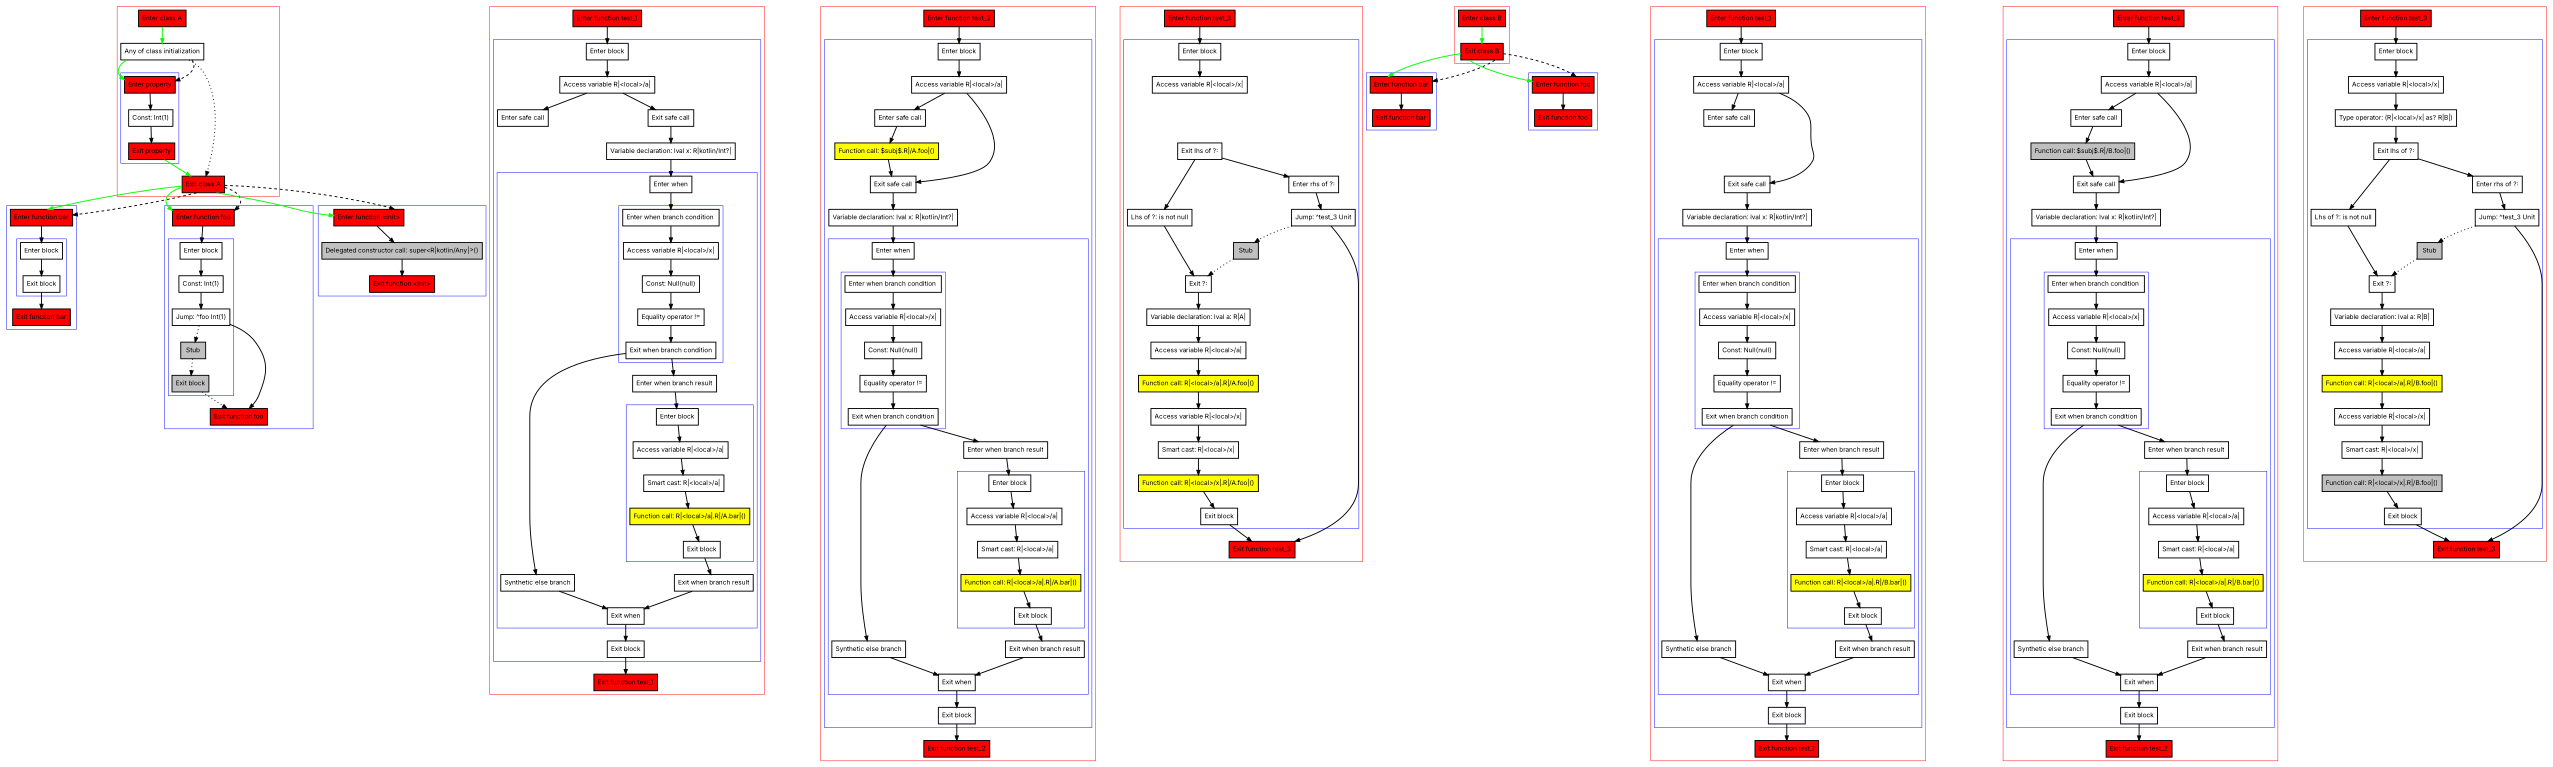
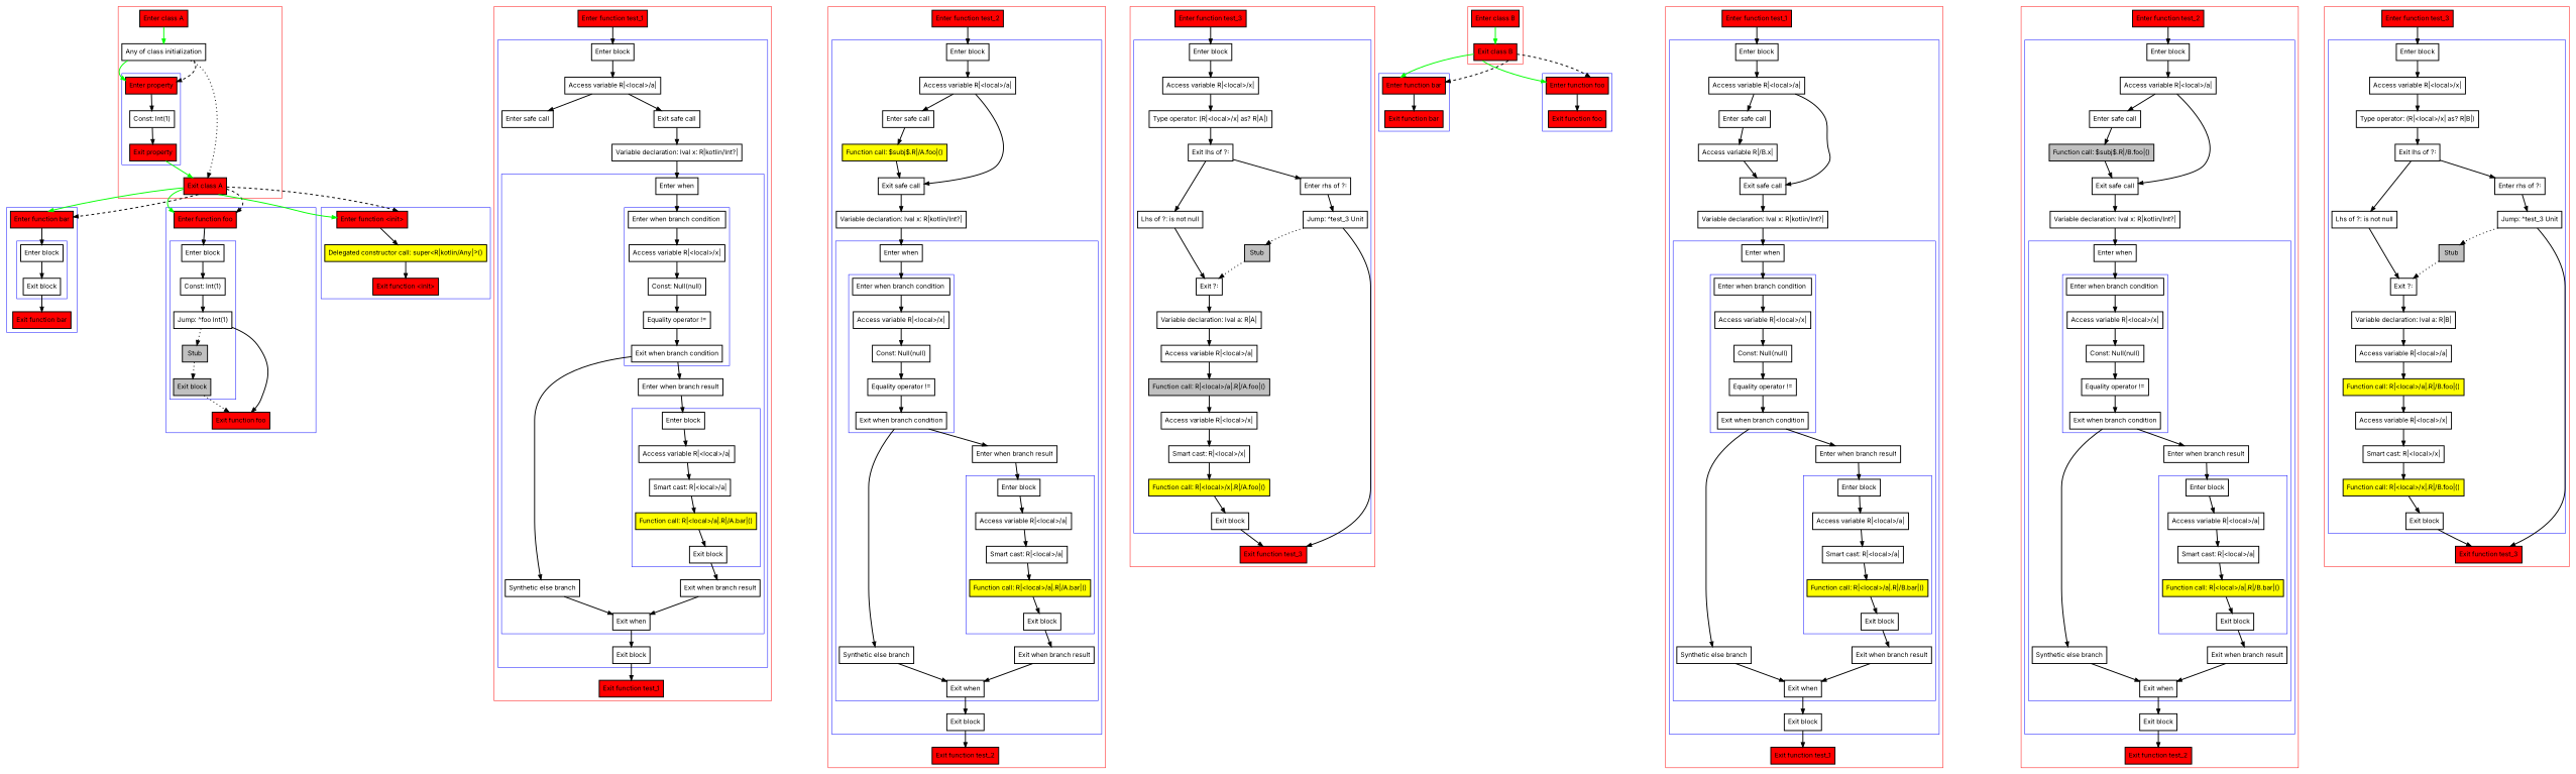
  digraph {
    fontname=Inter
    nodesep=3
    node [fontname=Inter penwidth=2 shape=box]
    edge [fontname=Inter penwidth=2]
    n1 [fillcolor=red label="Enter property" style=filled]
    n2 [label="Const: Int(1)"]
    n3 [fillcolor=red label="Exit property" style=filled]
    n4 [fillcolor=red label="Enter class A" style=filled]
    n5 [label="Any of class initialization"]
    n6 [fillcolor=red label="Exit class A" style=filled]
    n7 [label="Enter block"]
    n8 [label="Exit block"]
    n9 [fillcolor=red label="Enter function bar" style=filled]
    n10 [fillcolor=red label="Exit function bar" style=filled]
    n11 [label="Enter block"]
    n12 [label="Const: Int(1)"]
    n13 [label="Jump: ^foo Int(1)"]
    n14 [fillcolor=gray label=Stub style=filled]
    n15 [fillcolor=gray label="Exit block" style=filled]
    n16 [fillcolor=red label="Enter function foo" style=filled]
    n17 [fillcolor=red label="Exit function foo" style=filled]
    n18 [fillcolor=red label="Enter function <init>" style=filled]
-   n19 [fillcolor=gray label="Delegated constructor call: super<R|kotlin/Any|>()" style=filled]
+   n19 [fillcolor=yellow label="Delegated constructor call: super<R|kotlin/Any|>()" style=filled]
    n20 [fillcolor=red label="Exit function <init>" style=filled]
    n21 [label="Enter when branch condition "]
    n22 [label="Access variable R|<local>/x|"]
    n23 [label="Const: Null(null)"]
    n24 [label="Equality operator !="]
    n25 [label="Exit when branch condition"]
    n26 [label="Enter block"]
    n27 [label="Access variable R|<local>/a|"]
    n28 [label="Smart cast: R|<local>/a|"]
    n29 [fillcolor=yellow label="Function call: R|<local>/a|.R|/A.bar|()" style=filled]
    n30 [label="Exit block"]
    n31 [label="Enter when"]
    n32 [label="Synthetic else branch"]
    n33 [label="Enter when branch result"]
    n34 [label="Exit when branch result"]
    n35 [label="Exit when"]
    n36 [label="Enter block"]
    n37 [label="Access variable R|<local>/a|"]
    n38 [label="Enter safe call"]
    n39 [label="Exit safe call"]
    n40 [label="Variable declaration: lval x: R|kotlin/Int?|"]
    n41 [label="Exit block"]
    n42 [fillcolor=red label="Enter function test_1" style=filled]
    n43 [fillcolor=red label="Exit function test_1" style=filled]
    n44 [label="Enter when branch condition "]
    n45 [label="Access variable R|<local>/x|"]
    n46 [label="Const: Null(null)"]
    n47 [label="Equality operator !="]
    n48 [label="Exit when branch condition"]
    n49 [label="Enter block"]
    n50 [label="Access variable R|<local>/a|"]
    n51 [label="Smart cast: R|<local>/a|"]
    n52 [fillcolor=yellow label="Function call: R|<local>/a|.R|/A.bar|()" style=filled]
    n53 [label="Exit block"]
    n54 [label="Enter when"]
    n55 [label="Synthetic else branch"]
    n56 [label="Enter when branch result"]
    n57 [label="Exit when branch result"]
    n58 [label="Exit when"]
    n59 [label="Enter block"]
    n60 [label="Access variable R|<local>/a|"]
    n61 [label="Enter safe call"]
    n62 [fillcolor=yellow label="Function call: $subj$.R|/A.foo|()" style=filled]
    n63 [label="Exit safe call"]
    n64 [label="Variable declaration: lval x: R|kotlin/Int?|"]
    n65 [label="Exit block"]
    n66 [fillcolor=red label="Enter function test_2" style=filled]
    n67 [fillcolor=red label="Exit function test_2" style=filled]
    n68 [label="Enter block"]
    n69 [label="Access variable R|<local>/x|"]
+   n70 [label="Type operator: (R|<local>/x| as? R|A|)"]
    n71 [label="Exit lhs of ?:"]
    n72 [label="Enter rhs of ?:"]
    n73 [label="Jump: ^test_3 Unit"]
    n74 [fillcolor=gray label=Stub style=filled]
    n75 [label="Lhs of ?: is not null"]
    n76 [label="Exit ?:"]
    n77 [label="Variable declaration: lval a: R|A|"]
    n78 [label="Access variable R|<local>/a|"]
-   n79 [fillcolor=yellow label="Function call: R|<local>/a|.R|/A.foo|()" style=filled]
+   n79 [fillcolor=gray label="Function call: R|<local>/a|.R|/A.foo|()" style=filled]
    n80 [label="Access variable R|<local>/x|"]
    n81 [label="Smart cast: R|<local>/x|"]
    n82 [fillcolor=yellow label="Function call: R|<local>/x|.R|/A.foo|()" style=filled]
    n83 [label="Exit block"]
    n84 [fillcolor=red label="Enter function test_3" style=filled]
    n85 [fillcolor=red label="Exit function test_3" style=filled]
    n86 [fillcolor=red label="Enter class B" style=filled]
    n87 [fillcolor=red label="Exit class B" style=filled]
    n88 [fillcolor=red label="Enter function bar" style=filled]
    n89 [fillcolor=red label="Exit function bar" style=filled]
    n90 [fillcolor=red label="Enter function foo" style=filled]
    n91 [fillcolor=red label="Exit function foo" style=filled]
    n92 [label="Enter when branch condition "]
    n93 [label="Access variable R|<local>/x|"]
    n94 [label="Const: Null(null)"]
    n95 [label="Equality operator !="]
    n96 [label="Exit when branch condition"]
    n97 [label="Enter block"]
    n98 [label="Access variable R|<local>/a|"]
    n99 [label="Smart cast: R|<local>/a|"]
    n100 [fillcolor=yellow label="Function call: R|<local>/a|.R|/B.bar|()" style=filled]
    n101 [label="Exit block"]
    n102 [label="Enter when"]
    n103 [label="Synthetic else branch"]
    n104 [label="Enter when branch result"]
    n105 [label="Exit when branch result"]
    n106 [label="Exit when"]
    n107 [label="Enter block"]
    n108 [label="Access variable R|<local>/a|"]
    n109 [label="Enter safe call"]
+   n110 [label="Access variable R|/B.x|"]
    n111 [label="Exit safe call"]
    n112 [label="Variable declaration: lval x: R|kotlin/Int?|"]
    n113 [label="Exit block"]
    n114 [fillcolor=red label="Enter function test_1" style=filled]
    n115 [fillcolor=red label="Exit function test_1" style=filled]
    n116 [label="Enter when branch condition "]
    n117 [label="Access variable R|<local>/x|"]
    n118 [label="Const: Null(null)"]
    n119 [label="Equality operator !="]
    n120 [label="Exit when branch condition"]
    n121 [label="Enter block"]
    n122 [label="Access variable R|<local>/a|"]
    n123 [label="Smart cast: R|<local>/a|"]
    n124 [fillcolor=yellow label="Function call: R|<local>/a|.R|/B.bar|()" style=filled]
    n125 [label="Exit block"]
    n126 [label="Enter when"]
    n127 [label="Synthetic else branch"]
    n128 [label="Enter when branch result"]
    n129 [label="Exit when branch result"]
    n130 [label="Exit when"]
    n131 [label="Enter block"]
    n132 [label="Access variable R|<local>/a|"]
    n133 [label="Enter safe call"]
    n134 [fillcolor=gray label="Function call: $subj$.R|/B.foo|()" style=filled]
    n135 [label="Exit safe call"]
    n136 [label="Variable declaration: lval x: R|kotlin/Int?|"]
    n137 [label="Exit block"]
    n138 [fillcolor=red label="Enter function test_2" style=filled]
    n139 [fillcolor=red label="Exit function test_2" style=filled]
    n140 [label="Enter block"]
    n141 [label="Access variable R|<local>/x|"]
    n142 [label="Type operator: (R|<local>/x| as? R|B|)"]
    n143 [label="Exit lhs of ?:"]
    n144 [label="Enter rhs of ?:"]
    n145 [label="Jump: ^test_3 Unit"]
    n146 [fillcolor=gray label=Stub style=filled]
    n147 [label="Lhs of ?: is not null"]
    n148 [label="Exit ?:"]
    n149 [label="Variable declaration: lval a: R|B|"]
    n150 [label="Access variable R|<local>/a|"]
    n151 [fillcolor=yellow label="Function call: R|<local>/a|.R|/B.foo|()" style=filled]
    n152 [label="Access variable R|<local>/x|"]
    n153 [label="Smart cast: R|<local>/x|"]
-   n154 [fillcolor=gray label="Function call: R|<local>/x|.R|/B.foo|()" style=filled]
+   n154 [fillcolor=yellow label="Function call: R|<local>/x|.R|/B.foo|()" style=filled]
    n155 [label="Exit block"]
    n156 [fillcolor=red label="Enter function test_3" style=filled]
    n157 [fillcolor=red label="Exit function test_3" style=filled]
    subgraph cluster_1 {
      color=red
      n4
      n5
      n6
      subgraph cluster_2 {
        color=blue
        n1
        n2
        n3
      }
    }
    subgraph cluster_3 {
      color=blue
      n9
      n10
      subgraph cluster_4 {
        color=blue
        n7
        n8
      }
    }
    subgraph cluster_5 {
      color=blue
      n16
      n17
      subgraph cluster_6 {
        color=blue
        n11
        n12
        n13
        n14
        n15
      }
    }
    subgraph cluster_7 {
      color=blue
      n18
      n19
      n20
    }
    subgraph cluster_8 {
      color=red
      n42
      n43
      subgraph cluster_9 {
        color=blue
        n36
        n37
        n38
        n39
        n40
        n41
        subgraph cluster_10 {
          color=blue
          n31
          n32
          n33
          n34
          n35
          subgraph cluster_11 {
            color=blue
            n21
            n22
            n23
            n24
            n25
          }
          subgraph cluster_12 {
            color=blue
            n26
            n27
            n28
            n29
            n30
          }
        }
      }
    }
    subgraph cluster_13 {
      color=red
      n66
      n67
      subgraph cluster_14 {
        color=blue
        n59
        n60
        n61
        n62
        n63
        n64
        n65
        subgraph cluster_15 {
          color=blue
          n54
          n55
          n56
          n57
          n58
          subgraph cluster_16 {
            color=blue
            n44
            n45
            n46
            n47
            n48
          }
          subgraph cluster_17 {
            color=blue
            n49
            n50
            n51
            n52
            n53
          }
        }
      }
    }
    subgraph cluster_18 {
      color=red
      n84
      n85
      subgraph cluster_19 {
        color=blue
        n68
        n69
+       n70
        n71
        n72
        n73
        n74
        n75
        n76
        n77
        n78
        n79
        n80
        n81
        n82
        n83
      }
    }
    subgraph cluster_20 {
      color=red
      n86
      n87
    }
    subgraph cluster_21 {
      color=blue
      n88
      n89
    }
    subgraph cluster_22 {
      color=blue
      n90
      n91
    }
    subgraph cluster_23 {
      color=red
      n114
      n115
      subgraph cluster_24 {
        color=blue
        n107
        n108
        n109
+       n110
        n111
        n112
        n113
        subgraph cluster_25 {
          color=blue
          n102
          n103
          n104
          n105
          n106
          subgraph cluster_26 {
            color=blue
            n92
            n93
            n94
            n95
            n96
          }
          subgraph cluster_27 {
            color=blue
            n97
            n98
            n99
            n100
            n101
          }
        }
      }
    }
    subgraph cluster_28 {
      color=red
      n138
      n139
      subgraph cluster_29 {
        color=blue
        n131
        n132
        n133
        n134
        n135
        n136
        n137
        subgraph cluster_30 {
          color=blue
          n126
          n127
          n128
          n129
          n130
          subgraph cluster_31 {
            color=blue
            n116
            n117
            n118
            n119
            n120
          }
          subgraph cluster_32 {
            color=blue
            n121
            n122
            n123
            n124
            n125
          }
        }
      }
    }
    subgraph cluster_33 {
      color=red
      n156
      n157
      subgraph cluster_34 {
        color=blue
        n140
        n141
        n142
        n143
        n144
        n145
        n146
        n147
        n148
        n149
        n150
        n151
        n152
        n153
        n154
        n155
      }
    }
    n1 -> n2
    n2 -> n3
    n3 -> n6 [color=green]
    n4 -> n5 [color=green]
    n5 -> n1 [color=green]
    n5 -> n1 [style=dashed]
    n5 -> n6 [style=dotted]
    n6 -> n9 [color=green]
    n6 -> n9 [style=dashed]
    n6 -> n16 [color=green]
    n6 -> n16 [style=dashed]
    n6 -> n18 [color=green]
    n6 -> n18 [style=dashed]
    n7 -> n8
    n8 -> n10
    n9 -> n7
    n11 -> n12
    n12 -> n13
    n13 -> n14 [style=dotted]
    n13 -> n17
    n14 -> n15 [style=dotted]
    n15 -> n17 [style=dotted]
    n16 -> n11
    n18 -> n19
    n19 -> n20
    n21 -> n22
    n22 -> n23
    n23 -> n24
    n24 -> n25
    n25 -> n32
    n25 -> n33
    n26 -> n27
    n27 -> n28
    n28 -> n29
    n29 -> n30
    n30 -> n34
    n31 -> n21
    n32 -> n35
    n33 -> n26
    n34 -> n35
    n35 -> n41
    n36 -> n37
    n37 -> n38
    n37 -> n39
    n39 -> n40
    n40 -> n31
    n41 -> n43
    n42 -> n36
    n44 -> n45
    n45 -> n46
    n46 -> n47
    n47 -> n48
    n48 -> n55
    n48 -> n56
    n49 -> n50
    n50 -> n51
    n51 -> n52
    n52 -> n53
    n53 -> n57
    n54 -> n44
    n55 -> n58
    n56 -> n49
    n57 -> n58
    n58 -> n65
    n59 -> n60
    n60 -> n61
    n60 -> n63
    n61 -> n62
    n62 -> n63
    n63 -> n64
    n64 -> n54
    n65 -> n67
    n66 -> n59
    n68 -> n69
+   n69 -> n70
+   n70 -> n71
    n71 -> n72
    n71 -> n75
    n72 -> n73
    n73 -> n74 [style=dotted]
    n73 -> n85
    n74 -> n76 [style=dotted]
    n75 -> n76
    n76 -> n77
    n77 -> n78
    n78 -> n79
    n79 -> n80
    n80 -> n81
    n81 -> n82
    n82 -> n83
    n83 -> n85
    n84 -> n68
    n86 -> n87 [color=green]
    n87 -> n88 [color=green]
    n87 -> n88 [style=dashed]
    n87 -> n90 [color=green]
    n87 -> n90 [style=dashed]
    n88 -> n89
    n90 -> n91
    n92 -> n93
    n93 -> n94
    n94 -> n95
    n95 -> n96
    n96 -> n103
    n96 -> n104
    n97 -> n98
    n98 -> n99
    n99 -> n100
    n100 -> n101
    n101 -> n105
    n102 -> n92
    n103 -> n106
    n104 -> n97
    n105 -> n106
    n106 -> n113
    n107 -> n108
    n108 -> n109
    n108 -> n111
+   n109 -> n110
+   n110 -> n111
    n111 -> n112
    n112 -> n102
    n113 -> n115
    n114 -> n107
    n116 -> n117
    n117 -> n118
    n118 -> n119
    n119 -> n120
    n120 -> n127
    n120 -> n128
    n121 -> n122
    n122 -> n123
    n123 -> n124
    n124 -> n125
    n125 -> n129
    n126 -> n116
    n127 -> n130
    n128 -> n121
    n129 -> n130
    n130 -> n137
    n131 -> n132
    n132 -> n133
    n132 -> n135
    n133 -> n134
    n134 -> n135
    n135 -> n136
    n136 -> n126
    n137 -> n139
    n138 -> n131
    n140 -> n141
    n141 -> n142
    n142 -> n143
    n143 -> n144
    n143 -> n147
    n144 -> n145
    n145 -> n146 [style=dotted]
    n145 -> n157
    n146 -> n148 [style=dotted]
    n147 -> n148
    n148 -> n149
    n149 -> n150
    n150 -> n151
    n151 -> n152
    n152 -> n153
    n153 -> n154
    n154 -> n155
    n155 -> n157
    n156 -> n140
  }
